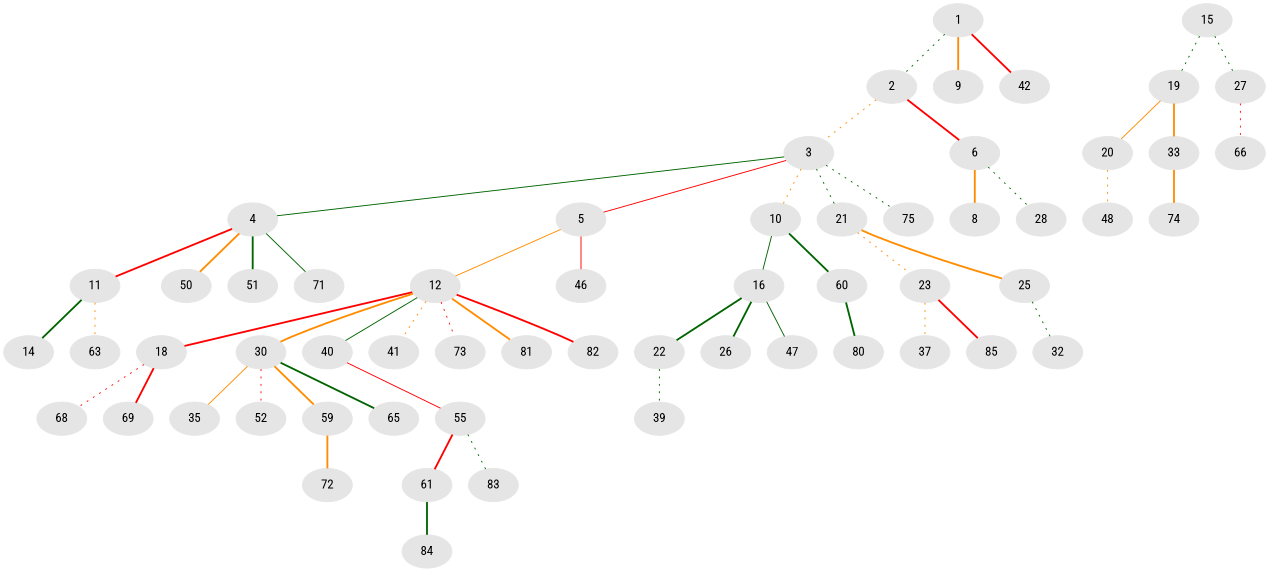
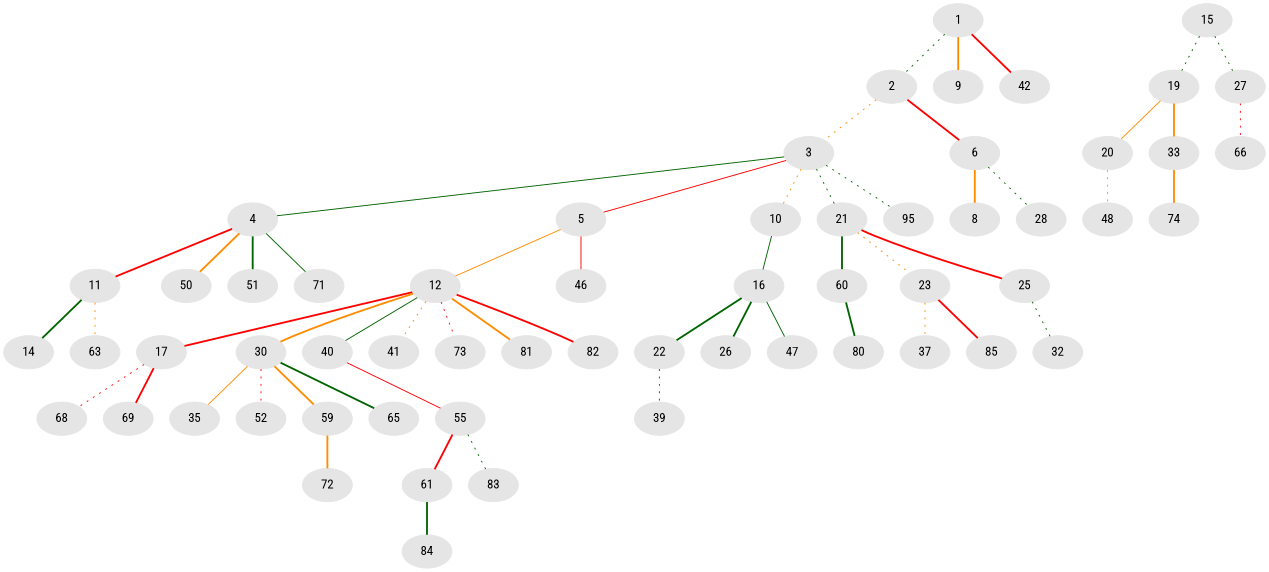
  graph {
    fontname="Roboto Condensed"
    node [color=gray90 fontname="Roboto Condensed" style=filled]
    edge [color=darkgreen fontname="Roboto Condensed" style=bold]
    1 [super="+31"]
    2
    9
    42
    3 [super="+78"]
    6 [super="+7"]
    4 [super="+34"]
    5
    10 [super="+62"]
    21 [super="+64"]
-   75
+   75 [label=95]
    8 [super="+58"]
    28
    11 [super="+43"]
    50
    51
    71
    12 [super="+13"]
    46
    16 [super="+29"]
    60 [super="+77"]
    23 [super="+49"]
    25 [super="+53"]
    14 [super="+44"]
    63
-   18 [super="+86"]
+   18 [super="+86" label=17]
    30 [super="+38"]
    40
    41
    73
    81
    82
    15 [super="+17"]
    19
    27 [super="+54"]
    22 [super="+24"]
    26 [super="+45"]
    47
    80
    68
    69
    35
    52 [super="+57"]
    59
    65
    55 [super="+70"]
    20 [super="+76"]
    33 [super="+36"]
    66
    39 [super="+56"]
    48
    74
    37 [super="+79"]
    85
    32
    72
    61
    83
    84
    1 -- 2 [style=dotted]
    1 -- 9 [color=darkorange]
    1 -- 42 [color=red]
    2 -- 3 [color=darkorange style=dotted]
    2 -- 6 [color=red]
    3 -- 4 [style=solid]
    3 -- 5 [color=red style=solid]
    3 -- 10 [color=darkorange style=dotted]
    3 -- 21 [style=dotted]
    3 -- 75 [style=dotted]
    6 -- 8 [color=darkorange]
    6 -- 28 [style=dotted]
    4 -- 11 [color=red]
    4 -- 50 [color=darkorange]
    4 -- 51
    4 -- 71 [style=solid]
    5 -- 12 [color=darkorange style=solid]
    5 -- 46 [color=red style=solid]
    10 -- 16 [style=solid]
-   10 -- 60
+   21 -- 60
    21 -- 23 [color=darkorange style=dotted]
-   21 -- 25 [color=darkorange]
+   21 -- 25 [color=red]
    11 -- 14
    11 -- 63 [color=darkorange style=dotted]
    12 -- 18 [color=red]
    12 -- 30 [color=darkorange]
    12 -- 40 [style=solid]
    12 -- 41 [color=darkorange style=dotted]
    12 -- 73 [color=red style=dotted]
    12 -- 81 [color=darkorange]
    12 -- 82 [color=red]
    16 -- 22
    16 -- 26
    16 -- 47 [style=solid]
    60 -- 80
    23 -- 37 [color=darkorange style=dotted]
    23 -- 85 [color=red]
    25 -- 32 [style=dotted]
    18 -- 68 [color=red style=dotted]
    18 -- 69 [color=red]
    30 -- 35 [color=darkorange style=solid]
    30 -- 52 [color=red style=dotted]
    30 -- 59 [color=darkorange]
    30 -- 65
    40 -- 55 [color=red style=solid]
    15 -- 19 [style=dotted]
    15 -- 27 [style=dotted]
    19 -- 20 [color=darkorange style=solid]
    19 -- 33 [color=darkorange]
    27 -- 66 [color=red style=dotted]
    22 -- 39 [style=dotted]
    59 -- 72 [color=darkorange]
    55 -- 61 [color=red]
    55 -- 83 [style=dotted]
    20 -- 48 [color=darkorange style=dotted]
    33 -- 74 [color=darkorange]
    61 -- 84
  }
